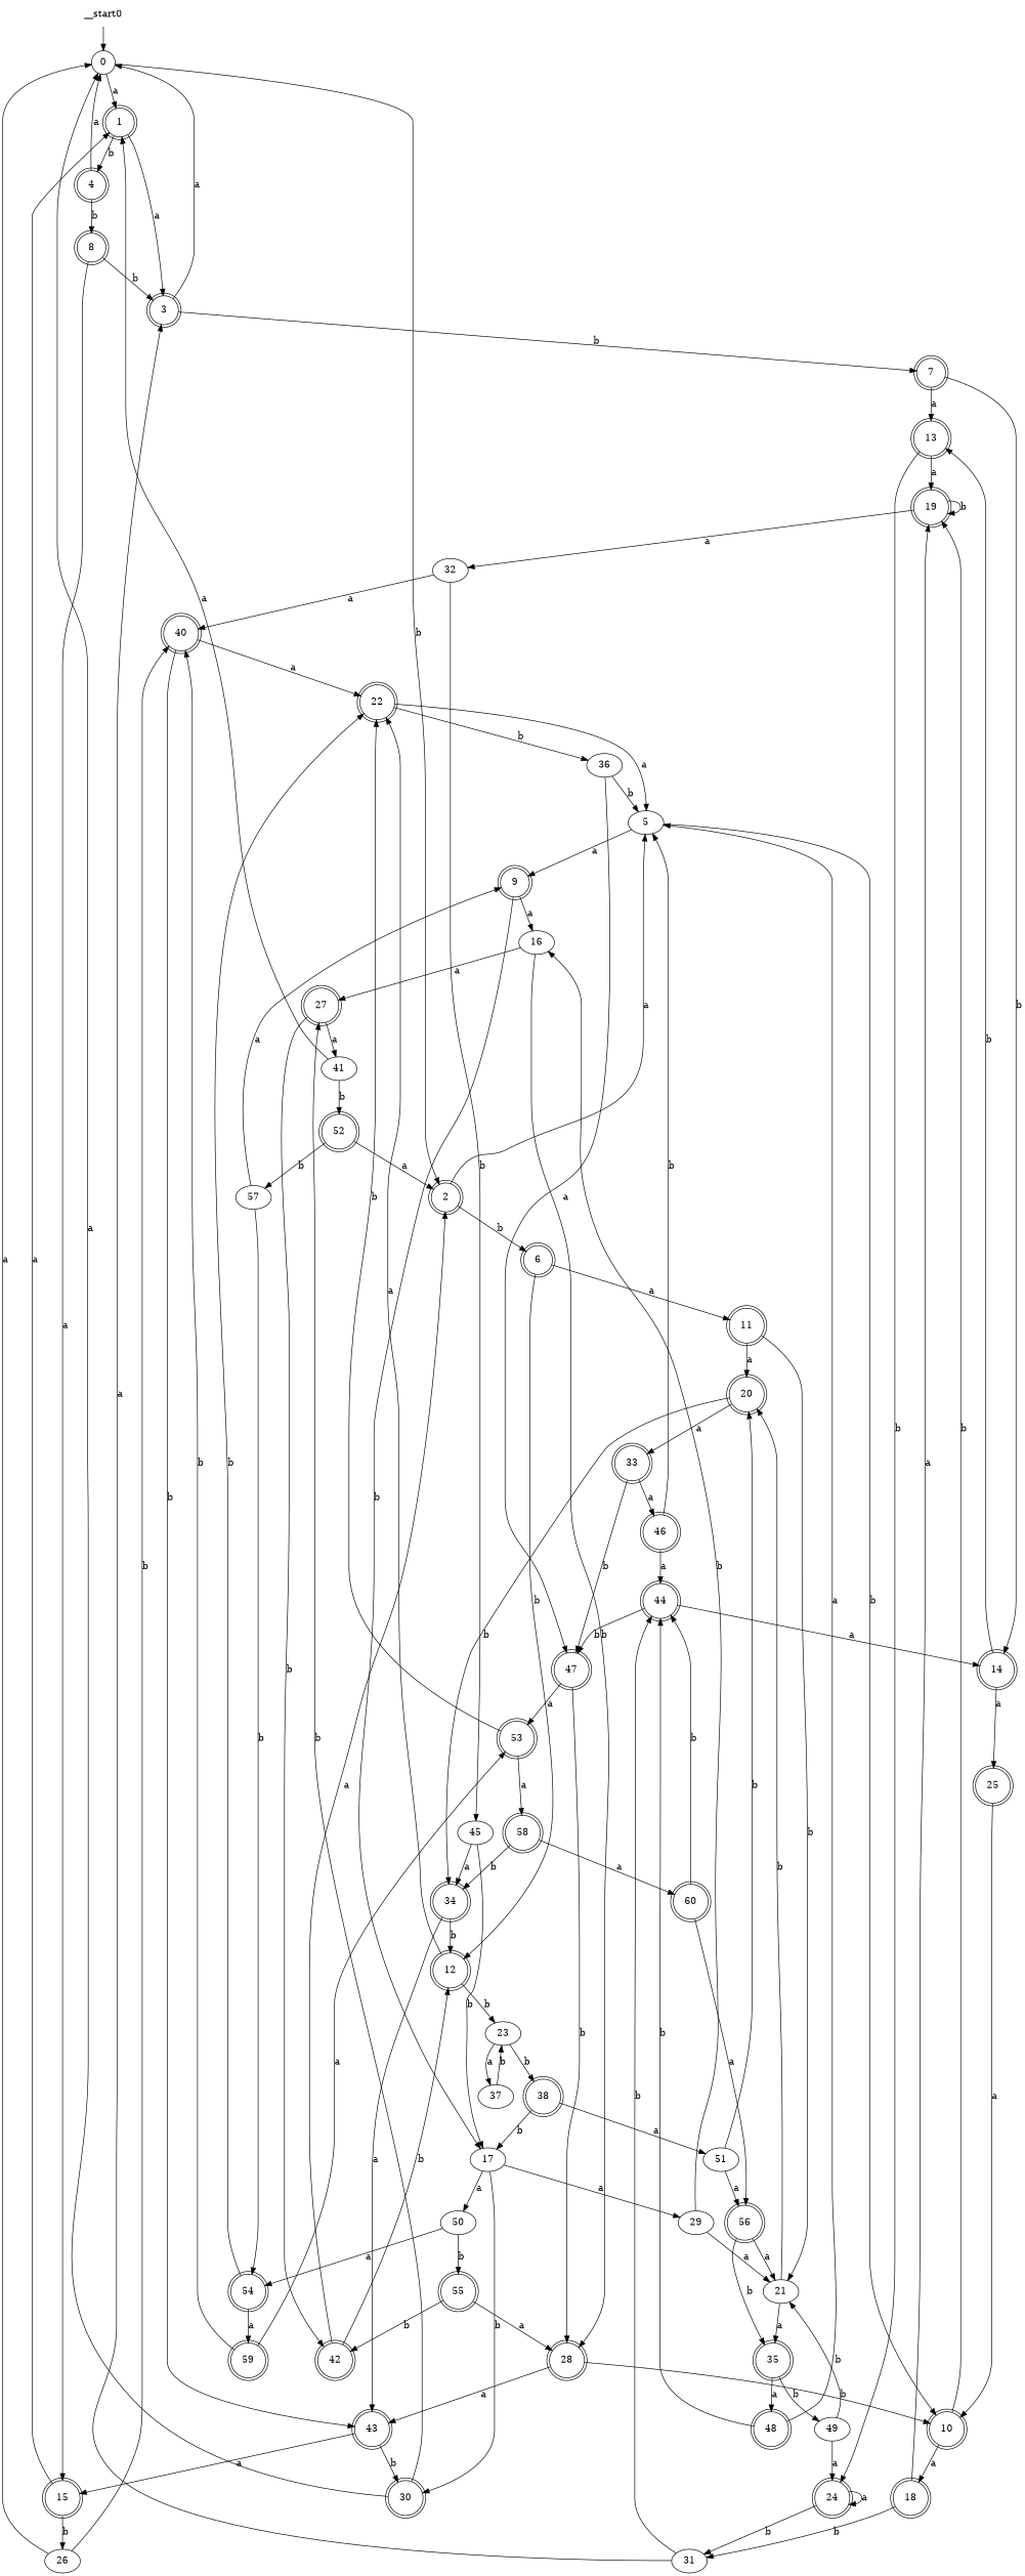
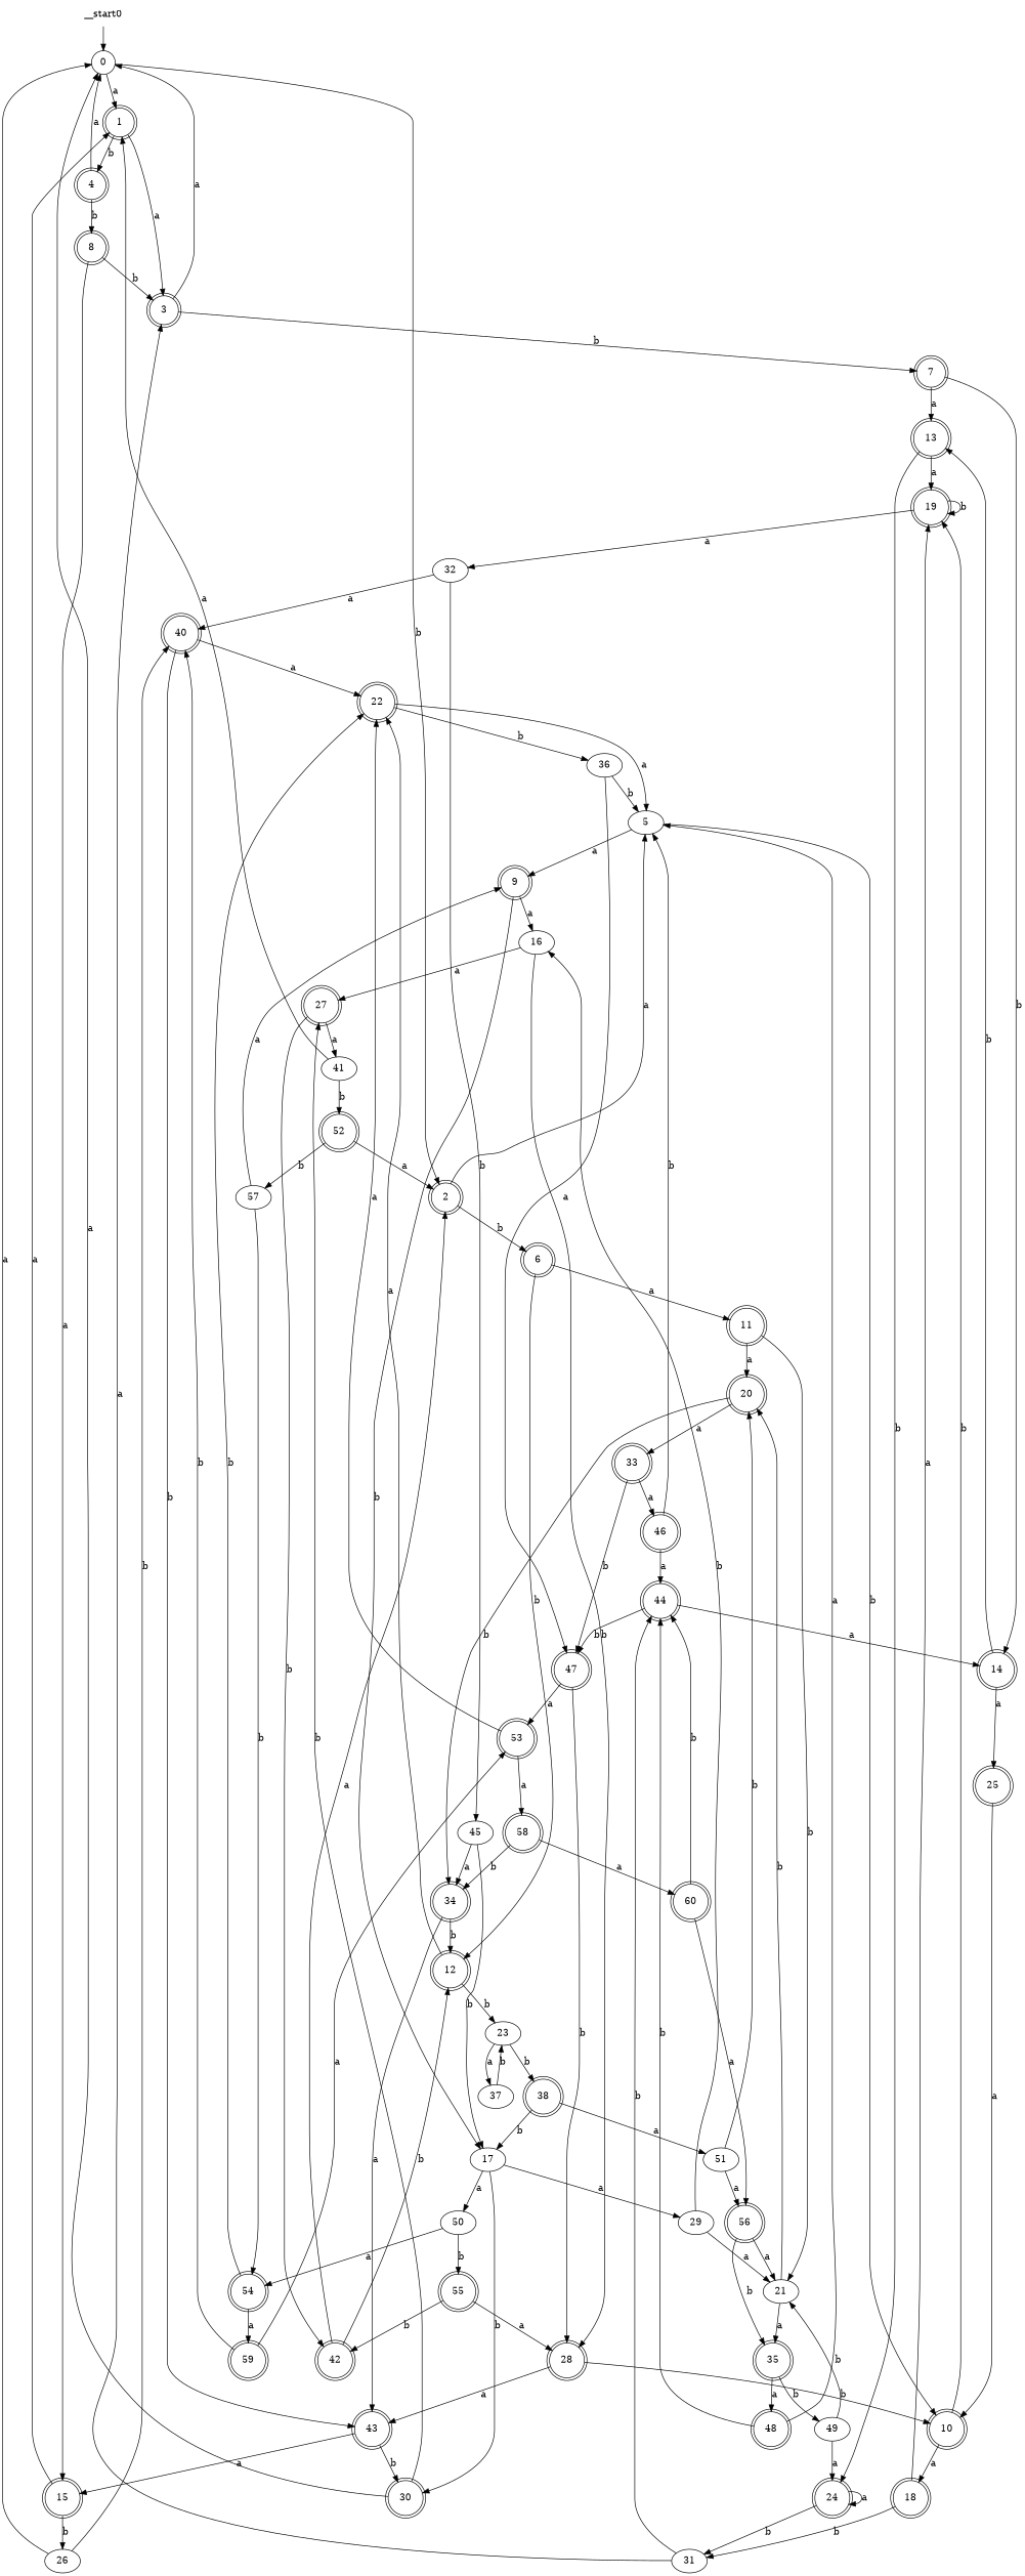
  digraph {
    node [shape=doublecircle]
    __start0 [shape=none]
    0 [shape=circle]
    1
    2
    3
    4
    5 [shape=""]
    6
    7
    8
    9
    10
    11
    12
    13
    14
    15
    16 [shape=""]
    17 [shape=""]
    18
    19
    20
    21 [shape=""]
    22
    23 [shape=""]
    24
    25
    26 [shape=""]
    27
    28
    29 [shape=""]
    30
    50 [shape=""]
    31 [shape=""]
    32 [shape=""]
    33
    34
    35
    36 [shape=""]
    37 [shape=""]
    38
    40
    41 [shape=""]
    42
    43
    44
    45 [shape=""]
    46
    47
    48
    49 [shape=""]
    51 [shape=""]
    52
    53
    54
    55
    56
    57 [shape=""]
    58
    59
    60
    __start0 -> 0
    0 -> 1 [label=a]
    0 -> 2 [label=b]
    1 -> 3 [label=a]
    1 -> 4 [label=b]
    2 -> 5 [label=a]
    2 -> 6 [label=b]
    3 -> 0 [label=a]
    3 -> 7 [label=b]
    4 -> 0 [label=a]
    4 -> 8 [label=b]
    5 -> 9 [label=a]
    5 -> 10 [label=b]
    6 -> 11 [label=a]
    6 -> 12 [label=b]
    7 -> 13 [label=a]
    7 -> 14 [label=b]
    8 -> 3 [label=b]
    8 -> 15 [label=a]
    9 -> 16 [label=a]
    9 -> 17 [label=b]
    10 -> 18 [label=a]
    10 -> 19 [label=b]
    11 -> 20 [label=a]
    11 -> 21 [label=b]
    12 -> 22 [label=a]
    12 -> 23 [label=b]
    13 -> 19 [label=a]
    13 -> 24 [label=b]
    14 -> 13 [label=b]
    14 -> 25 [label=a]
    15 -> 1 [label=a]
    15 -> 26 [label=b]
    16 -> 27 [label=a]
    16 -> 28 [label=b]
    17 -> 29 [label=a]
    17 -> 30 [label=b]
    17 -> 50 [label=a]
    18 -> 19 [label=a]
    18 -> 31 [label=b]
    19 -> 19 [label=b]
    19 -> 32 [label=a]
    20 -> 33 [label=a]
    20 -> 34 [label=b]
    21 -> 20 [label=b]
    21 -> 35 [label=a]
    22 -> 5 [label=a]
    22 -> 36 [label=b]
    23 -> 37 [label=a]
    23 -> 38 [label=b]
    24 -> 24 [label=a]
    24 -> 31 [label=b]
    25 -> 10 [label=a]
    26 -> 0 [label=a]
    26 -> 40 [label=b]
    27 -> 41 [label=a]
    27 -> 42 [label=b]
    28 -> 10 [label=b]
    28 -> 43 [label=a]
    29 -> 16 [label=b]
    29 -> 21 [label=a]
    30 -> 0 [label=a]
    30 -> 27 [label=b]
    50 -> 54 [label=a]
    50 -> 55 [label=b]
    31 -> 3 [label=a]
    31 -> 44 [label=b]
    32 -> 40 [label=a]
    32 -> 45 [label=b]
    33 -> 46 [label=a]
    33 -> 47 [label=b]
    34 -> 12 [label=b]
    34 -> 43 [label=a]
    35 -> 48 [label=a]
    35 -> 49 [label=b]
    36 -> 5 [label=b]
    36 -> 47 [label=a]
    37 -> 23 [label=b]
    38 -> 17 [label=b]
    38 -> 51 [label=a]
    40 -> 22 [label=a]
    40 -> 43 [label=b]
    41 -> 1 [label=a]
    41 -> 52 [label=b]
    42 -> 2 [label=a]
    42 -> 12 [label=b]
    43 -> 15 [label=a]
    43 -> 30 [label=b]
    44 -> 14 [label=a]
    44 -> 47 [label=b]
    45 -> 17 [label=b]
    45 -> 34 [label=a]
    46 -> 5 [label=b]
    46 -> 44 [label=a]
    47 -> 28 [label=b]
    47 -> 53 [label=a]
    48 -> 5 [label=a]
    48 -> 44 [label=b]
    49 -> 21 [label=b]
    49 -> 24 [label=a]
    51 -> 20 [label=b]
    51 -> 56 [label=a]
    52 -> 2 [label=a]
    52 -> 57 [label=b]
-   53 -> 22 [label=b]
+   53 -> 22 [label=a]
    53 -> 58 [label=a]
    54 -> 22 [label=b]
    54 -> 59 [label=a]
    55 -> 28 [label=a]
    55 -> 42 [label=b]
    56 -> 21 [label=a]
    56 -> 35 [label=b]
    57 -> 9 [label=a]
    57 -> 54 [label=b]
    58 -> 34 [label=b]
    58 -> 60 [label=a]
    59 -> 40 [label=b]
    59 -> 53 [label=a]
    60 -> 44 [label=b]
    60 -> 56 [label=a]
  }
